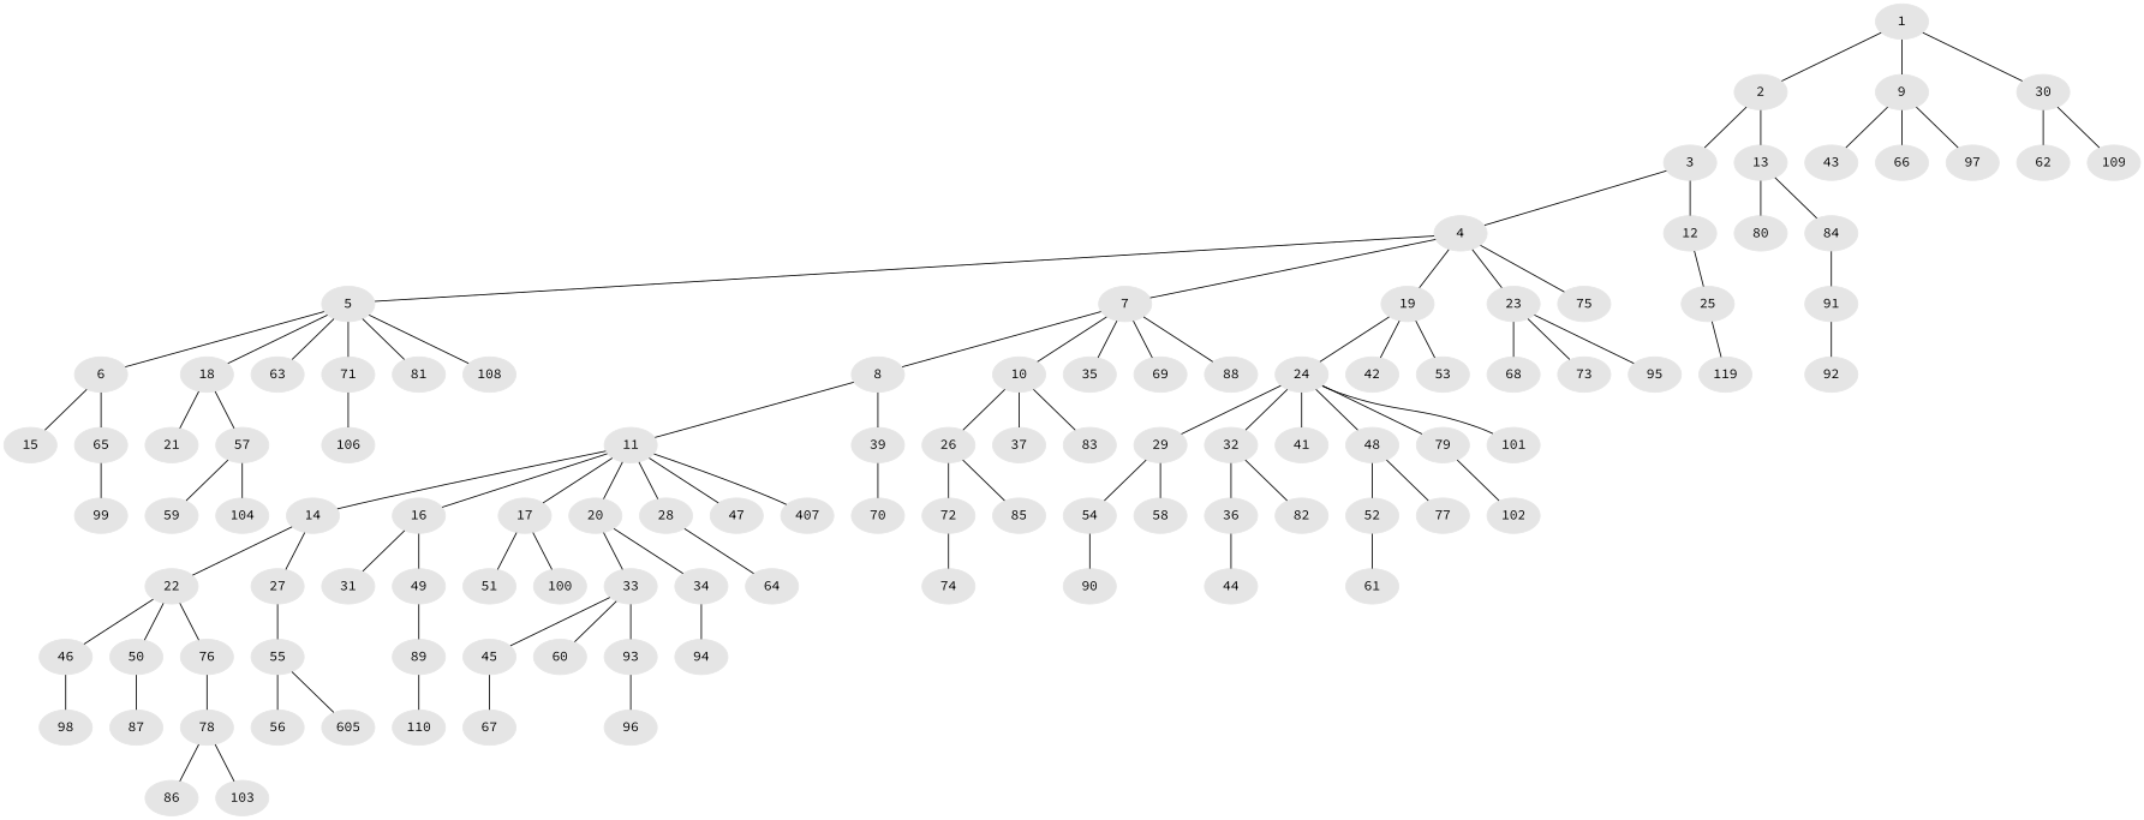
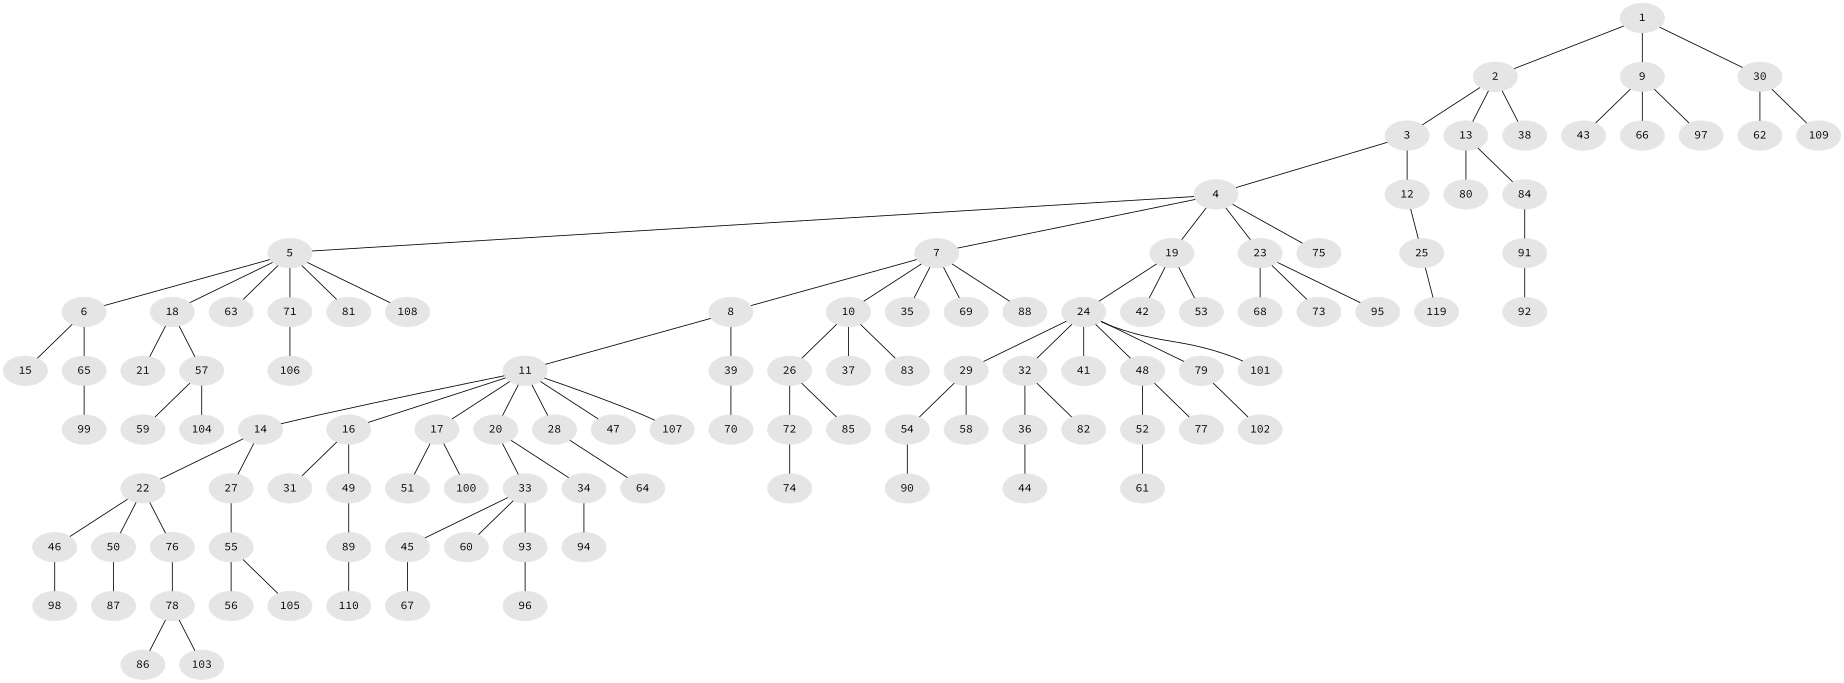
  graph {
    fontname="Source Code Pro"
    node [color=gray90 fontname="Source Code Pro" style=filled]
    edge [fontname="Source Code Pro"]
    1
    2
    9
    30
    3
    13
+   38
    43
    66
    97
    62
    109
    4
    12
    80
    84
    5
    7
    19
    23
    75
    25
    6
    18
    63
    71
    81
    108
    8
    10
    35
    69
    88
    24
    42
    53
    68
    73
    95
    15
    65
    21
    57
    106
    99
    11
    39
    26
    37
    83
    14
    16
    17
    20
    28
    47
-   107 [label=407]
+   107
    70
    72
    85
    22
    27
    31
    49
    51
    100
    33
    34
    64
    n70 [label=119]
    91
    46
    50
    76
    55
    89
    59
    104
    29
    32
    41
    48
    79
    101
    45
    60
    93
    94
    98
    87
    78
    54
    58
    36
    82
    52
    77
    102
    74
    56
-   105 [label=605]
+   105
    90
    44
    67
    96
    61
    110
    86
    103
    92
    1 -- 2
    1 -- 9
    1 -- 30
    2 -- 3
    2 -- 13
+   2 -- 38
    9 -- 43
    9 -- 66
    9 -- 97
    30 -- 62
    30 -- 109
    3 -- 4
    3 -- 12
    13 -- 80
    13 -- 84
    4 -- 5
    4 -- 7
    4 -- 19
    4 -- 23
    4 -- 75
    12 -- 25
    84 -- 91
    5 -- 6
    5 -- 18
    5 -- 63
    5 -- 71
    5 -- 81
    5 -- 108
    7 -- 8
    7 -- 10
    7 -- 35
    7 -- 69
    7 -- 88
    19 -- 24
    19 -- 42
    19 -- 53
    23 -- 68
    23 -- 73
    23 -- 95
    25 -- n70
    6 -- 15
    6 -- 65
    18 -- 21
    18 -- 57
    71 -- 106
    8 -- 11
    8 -- 39
    10 -- 26
    10 -- 37
    10 -- 83
    24 -- 29
    24 -- 32
    24 -- 41
    24 -- 48
    24 -- 79
    24 -- 101
    65 -- 99
    57 -- 59
    57 -- 104
    11 -- 14
    11 -- 16
    11 -- 17
    11 -- 20
    11 -- 28
    11 -- 47
    11 -- 107
    39 -- 70
    26 -- 72
    26 -- 85
    14 -- 22
    14 -- 27
    16 -- 31
    16 -- 49
    17 -- 51
    17 -- 100
    20 -- 33
    20 -- 34
    28 -- 64
    72 -- 74
    22 -- 46
    22 -- 50
    22 -- 76
    27 -- 55
    49 -- 89
    33 -- 45
    33 -- 60
    33 -- 93
    34 -- 94
    91 -- 92
    46 -- 98
    50 -- 87
    76 -- 78
    55 -- 56
    55 -- 105
    89 -- 110
    29 -- 54
    29 -- 58
    32 -- 36
    32 -- 82
    48 -- 52
    48 -- 77
    79 -- 102
    45 -- 67
    93 -- 96
    78 -- 86
    78 -- 103
    54 -- 90
    36 -- 44
    52 -- 61
  }
